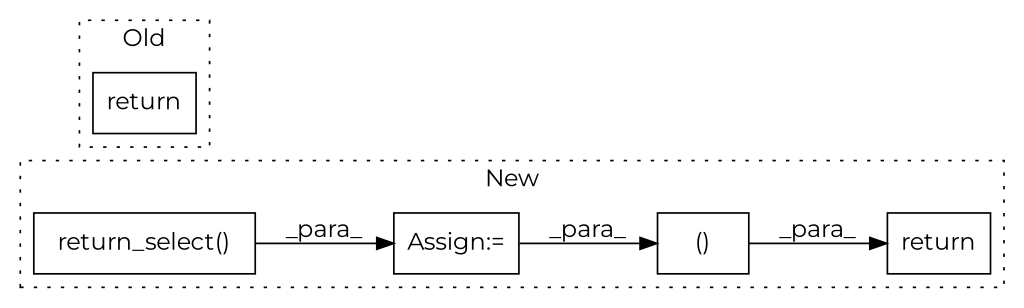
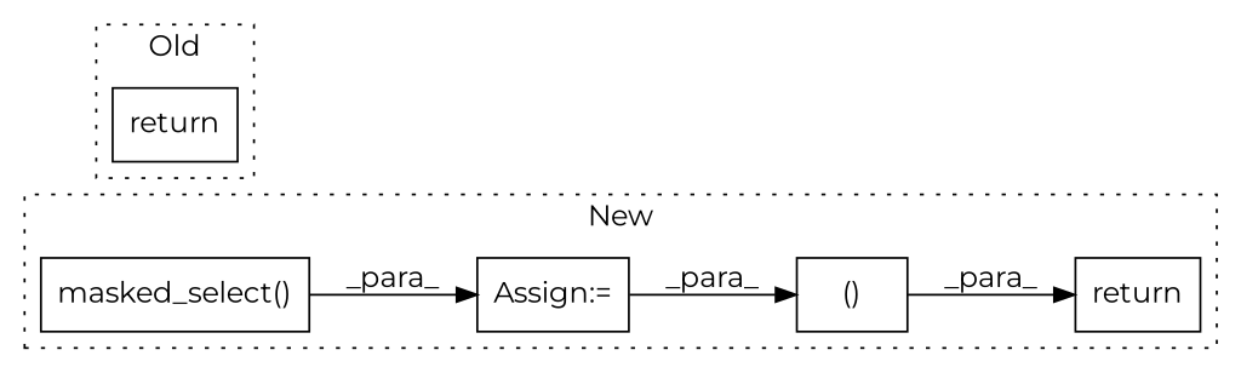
  digraph {
    rankdir=LR
    fontname=Montserrat
    node [a=93 l=7 shape=box fontname=Montserrat]
    edge [fontname=Montserrat]
-   n1 [a=75 l="47,1" label="return_select()" s="3282,3343"]
+   n1 [a=75 l="47,1" label="masked_select()" s="3282,3343"]
    n2 [a=68 l=3 label="Assign:=" s=3279]
    n3 [label=return s=3454]
    n4 [a=54 l=40 label="()" s=3468]
    n5 [label=return s=2401]
    subgraph cluster_1 {
      label=New
      style=dotted
      n1
      n2
      n3
      n4
    }
    subgraph cluster_2 {
      label=Old
      style=dotted
      n5
    }
    n1 -> n2 [label=_para_]
    n2 -> n4 [label=_para_]
    n4 -> n3 [label=_para_]
  }
